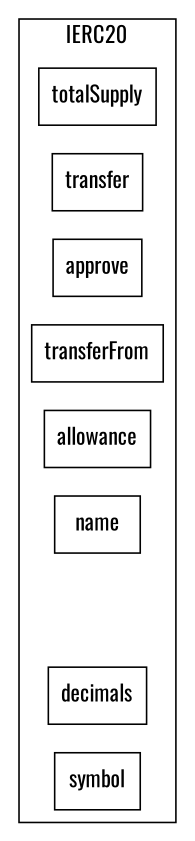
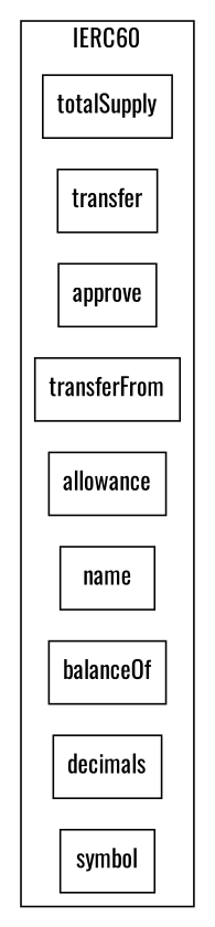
  strict digraph {
    rankdir=LR
    fontname=Oswald
    node [shape=box fontname=Oswald]
    n1 [label=totalSupply]
    n2 [label=transfer]
    n3 [label=approve]
    n4 [label=transferFrom]
    n5 [label=allowance]
    n6 [label=name]
+   n7 [label=balanceOf]
    n8 [label=decimals]
    n9 [label=symbol]
    subgraph cluster_1 {
-     label=IERC20
+     label=IERC60
      n1
      n2
      n3
      n4
      n5
      n6
+     n7
      n8
      n9
    }
    subgraph cluster_2 {
      label="[Solidity]"
    }
  }
